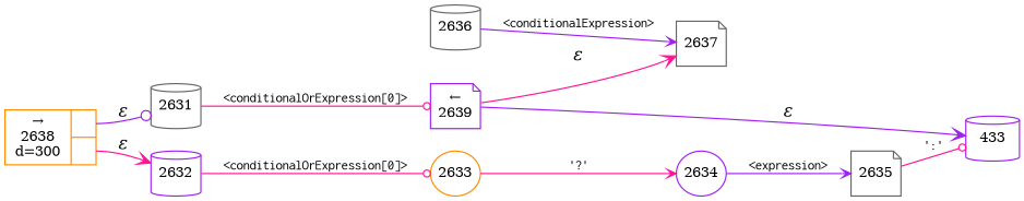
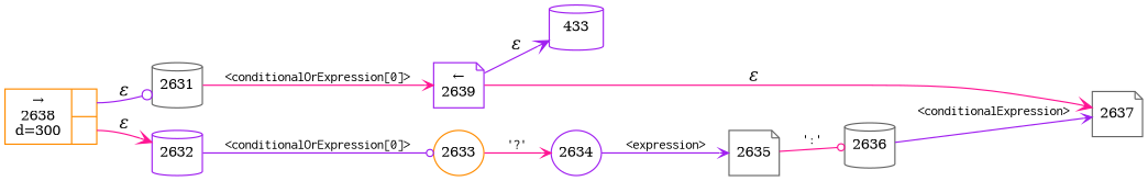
  digraph {
    rankdir=LR
    node [color=purple fixedsize=true fontsize=11 shape=cylinder peripheries=1]
    edge [arrowhead=vee color=purple fontname=Courier arrowsize=.7 fontsize=11]
    n1 [label=433 width=.6 peripheries=""]
    n2 [color=darkorange fixedsize=false label="{&rarr;\n2638\nd=300|{<p0>|<p1>}}" shape=record]
    n3 [color=gray40 label=2631 width=.55]
    n4 [label=2632 width=.55]
    n5 [label="&larr;\n2639" shape=note width=.55]
    n6 [color=gray40 label=2637 shape=note width=.55]
    n7 [color=darkorange label=2633 shape=ellipse width=.55]
    n8 [label=2634 shape=ellipse width=.55]
    n9 [color=gray40 label=2635 shape=note width=.55]
    n10 [color=gray40 label=2636 width=.55]
    n2 -> n3 [arrowhead=odot fontname="Times-Italic" label="&epsilon;" tailport=p0 arrowsize="" fontsize=""]
    n2 -> n4 [color=deeppink fontname="Times-Italic" label="&epsilon;" tailport=p1 arrowsize="" fontsize=""]
-   n3 -> n5 [arrowhead=odot color=deeppink label="<conditionalOrExpression[0]>"]
-   n4 -> n7 [arrowhead=odot color=deeppink label="<conditionalOrExpression[0]>"]
+   n3 -> n5 [color=deeppink label="<conditionalOrExpression[0]>"]
+   n4 -> n7 [arrowhead=odot label="<conditionalOrExpression[0]>"]
    n5 -> n1 [fontname="Times-Italic" label="&epsilon;" arrowsize="" fontsize=""]
    n5 -> n6 [color=deeppink fontname="Times-Italic" label="&epsilon;" arrowsize="" fontsize=""]
    n7 -> n8 [color=deeppink label="'?'"]
    n8 -> n9 [label="<expression>"]
-   n9 -> n1 [arrowhead=odot color=deeppink label="':'"]
+   n9 -> n10 [arrowhead=odot color=deeppink label="':'"]
    n10 -> n6 [label="<conditionalExpression>"]
  }
